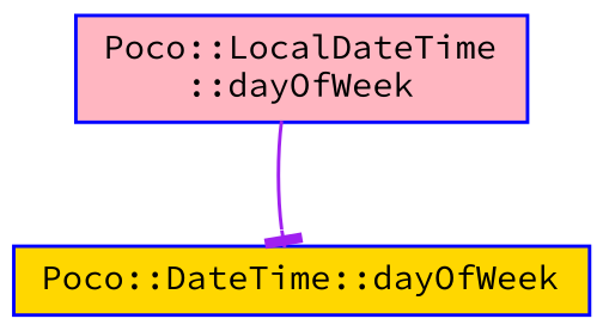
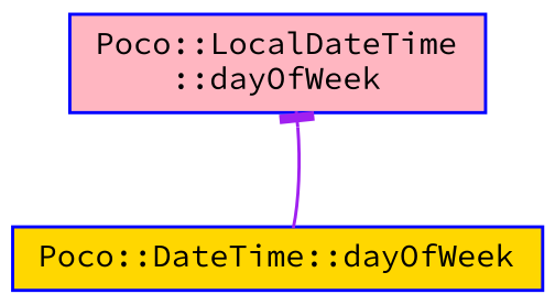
  digraph {
    rankdir=TB
    fontname="Source Code Pro"
    node [color=blue fontname="Source Code Pro" fontsize=10 shape=record style=filled]
    n1 [fillcolor=lightpink fontcolor=black height=0.2 label="Poco::LocalDateTime\l::dayOfWeek" width=0.4]
    n2 [fillcolor=gold height=0.2 label="Poco::DateTime::dayOfWeek" width=0.4]
-   n1 -> n2 [color=purple fontname="Source Code Pro" fontsize=10 labelfontname=Helvetica labelfontsize=10 style=solid arrowhead=tee]
+   n2 -> n1 [color=purple fontname="Source Code Pro" fontsize=10 labelfontname=Helvetica labelfontsize=10 style=solid arrowhead=tee]
  }
